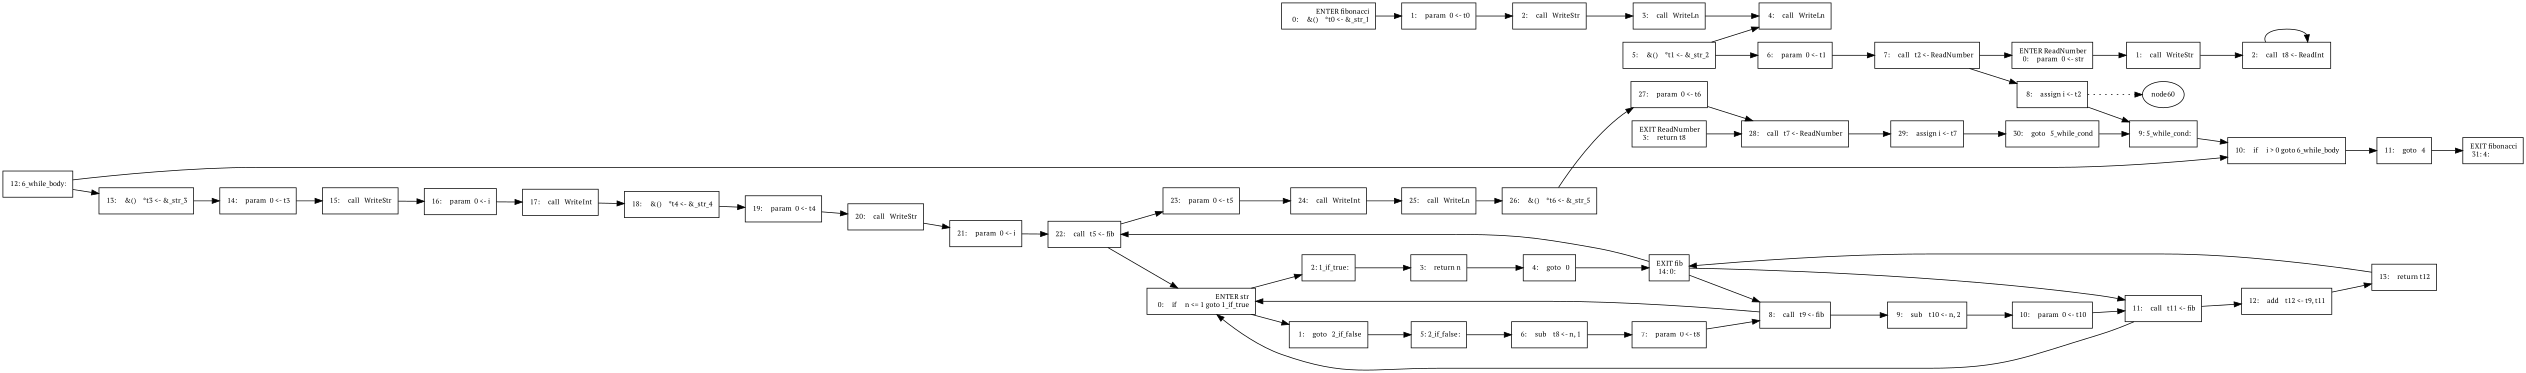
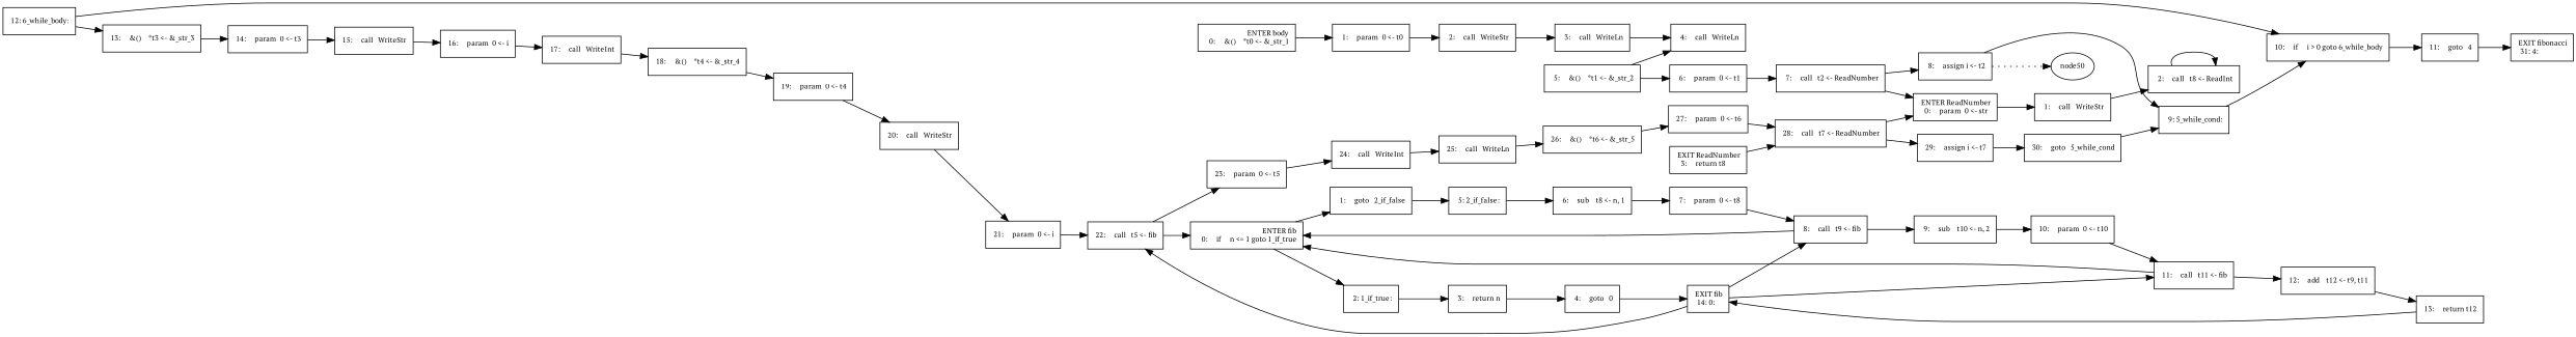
  digraph {
    fontname="PT Serif"
    fontsize=10
    rankdir=LR
    node [fontname="PT Serif" fontsize=10 shape=box]
    edge [fontname="PT Serif" fontsize=10]
-   n1 [label=" ENTER fibonacci\r   0:     &()    *t0 <- &_str_1\l"]
+   n1 [label=" ENTER body\r   0:     &()    *t0 <- &_str_1\l"]
    n2 [label="  1:     param  0 <- t0\l"]
    n3 [label="  2:     call   WriteStr\l"]
    n4 [label="  3:     call   WriteLn\l"]
    n5 [label="  4:     call   WriteLn\l"]
    n6 [label="  5:     &()    *t1 <- &_str_2\l"]
    n7 [label="  6:     param  0 <- t1\l"]
    n8 [label="  7:     call   t2 <- ReadNumber\l"]
    n9 [label="  8:     assign i <- t2\l"]
    n10 [label=" ENTER ReadNumber\r   0:     param  0 <- str\l"]
    n11 [label="  9: 5_while_cond:\l"]
-   node50 [label=node60 shape=""]
+   node50 [shape=""]
    n13 [label="  1:     call   WriteStr\l"]
    n14 [label=" 10:     if     i > 0 goto 6_while_body\l"]
    n15 [label="  2:     call   t8 <- ReadInt\l"]
    n16 [label=" 11:     goto   4\l"]
    n17 [label=" 12: 6_while_body:\l"]
    n18 [label=" 13:     &()    *t3 <- &_str_3\l"]
    n19 [label=" EXIT fibonacci\r  31: 4:\l"]
    n20 [label=" 14:     param  0 <- t3\l"]
    n21 [label=" 15:     call   WriteStr\l"]
    n22 [label=" 16:     param  0 <- i\l"]
    n23 [label=" 17:     call   WriteInt\l"]
    n24 [label=" 18:     &()    *t4 <- &_str_4\l"]
    n25 [label=" 19:     param  0 <- t4\l"]
    n26 [label=" 20:     call   WriteStr\l"]
    n27 [label=" 21:     param  0 <- i\l"]
    n28 [label=" 22:     call   t5 <- fib\l"]
    n29 [label=" 23:     param  0 <- t5\l"]
-   n30 [label=" ENTER str\r   0:     if     n <= 1 goto 1_if_true\l"]
+   n30 [label=" ENTER fib\r   0:     if     n <= 1 goto 1_if_true\l"]
    n31 [label=" 24:     call   WriteInt\l"]
    n32 [label="  2: 1_if_true:\l"]
    n33 [label="  1:     goto   2_if_false\l"]
    n34 [label=" 25:     call   WriteLn\l"]
    n35 [label="  3:     return n\l"]
    n36 [label="  5: 2_if_false:\l"]
    n37 [label=" 26:     &()    *t6 <- &_str_5\l"]
    n38 [label=" 27:     param  0 <- t6\l"]
    n39 [label=" 28:     call   t7 <- ReadNumber\l"]
    n40 [label=" 29:     assign i <- t7\l"]
    n41 [label=" 30:     goto   5_while_cond\l"]
    n42 [label="  4:     goto   0\l"]
    n43 [label="  6:     sub    t8 <- n, 1\l"]
    n44 [label="  7:     param  0 <- t8\l"]
    n45 [label=" EXIT fib\r  14: 0:\l"]
    n46 [label="  8:     call   t9 <- fib\l"]
    n47 [label=" 11:     call   t11 <- fib\l"]
    n48 [label="  9:     sub    t10 <- n, 2\l"]
    n49 [label=" 12:     add    t12 <- t9, t11\l"]
    n50 [label=" 10:     param  0 <- t10\l"]
    n51 [label=" 13:     return t12\l"]
    n52 [label=" EXIT ReadNumber\r   3:     return t8\l"]
    n1 -> n2
    n2 -> n3
    n3 -> n4
    n4 -> n5
    n6 -> n5
    n6 -> n7
    n7 -> n8
    n8 -> n9
    n8 -> n10
    n9 -> n11
    n9 -> node50 [style=dotted]
    n10 -> n13
    n11 -> n14
    n13 -> n15
    n14 -> n16
    n15 -> n15
    n16 -> n19
    n17 -> n14
    n17 -> n18
    n18 -> n20
    n20 -> n21
    n21 -> n22
    n22 -> n23
    n23 -> n24
    n24 -> n25
    n25 -> n26
    n26 -> n27
    n27 -> n28
    n28 -> n29
    n28 -> n30
    n29 -> n31
    n30 -> n32
    n30 -> n33
    n31 -> n34
    n32 -> n35
    n33 -> n36
    n34 -> n37
    n35 -> n42
    n36 -> n43
    n37 -> n38
    n38 -> n39
+   n39 -> n10
    n39 -> n40
    n40 -> n41
    n41 -> n11
    n42 -> n45
    n43 -> n44
    n44 -> n46
    n45 -> n28
    n45 -> n46
    n45 -> n47
    n46 -> n30
    n46 -> n48
    n47 -> n30
    n47 -> n49
    n48 -> n50
    n49 -> n51
    n50 -> n47
    n51 -> n45
    n52 -> n39
  }
